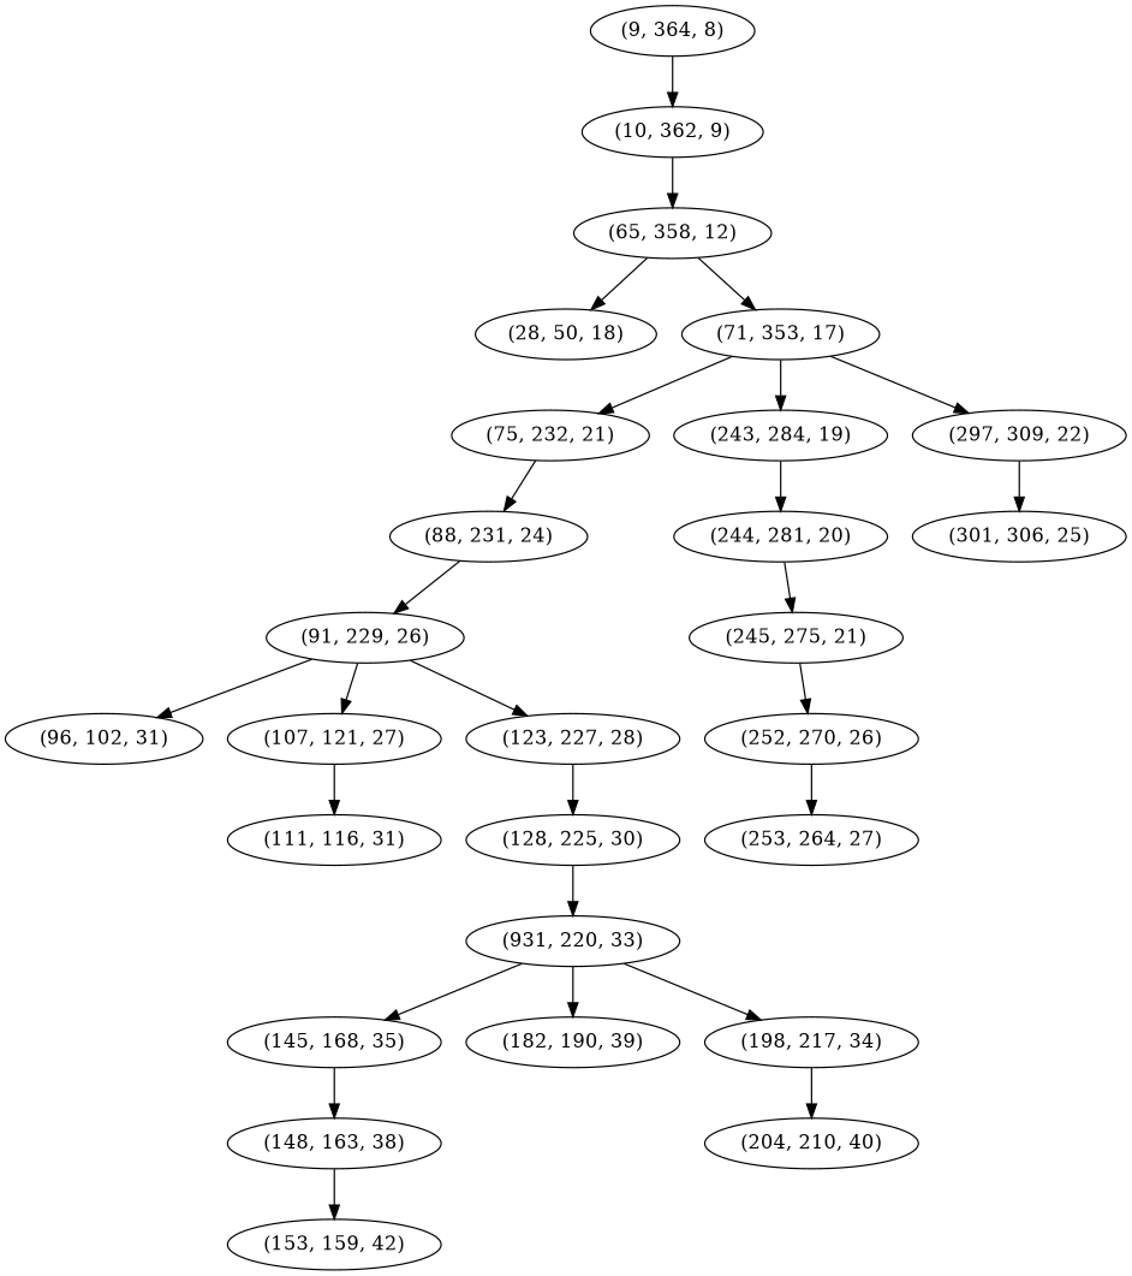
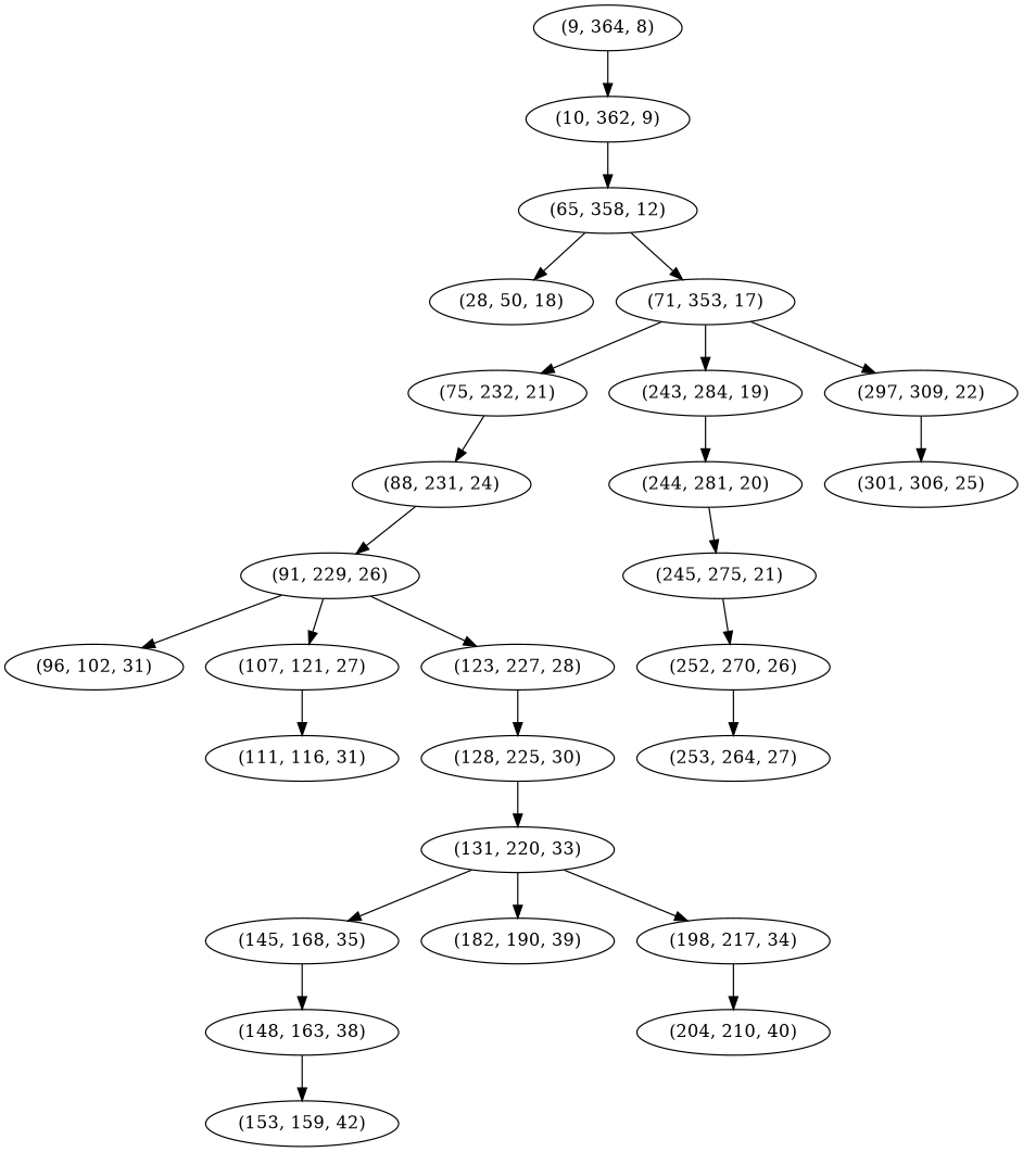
  digraph {
    "(9, 364, 8)"
    "(10, 362, 9)"
    "(65, 358, 12)"
    "(28, 50, 18)"
    "(71, 353, 17)"
    n6 [label="(75, 232, 21)"]
    "(243, 284, 19)"
    "(297, 309, 22)"
    "(88, 231, 24)"
    "(244, 281, 20)"
    "(301, 306, 25)"
    "(91, 229, 26)"
    "(96, 102, 31)"
    "(107, 121, 27)"
    "(123, 227, 28)"
    "(111, 116, 31)"
    "(128, 225, 30)"
-   "(131, 220, 33)" [label="(931, 220, 33)"]
+   "(131, 220, 33)"
    "(145, 168, 35)"
    "(182, 190, 39)"
    "(198, 217, 34)"
    "(148, 163, 38)"
    "(204, 210, 40)"
    "(153, 159, 42)"
    "(245, 275, 21)"
    "(252, 270, 26)"
    "(253, 264, 27)"
    "(9, 364, 8)" -> "(10, 362, 9)"
    "(10, 362, 9)" -> "(65, 358, 12)"
    "(65, 358, 12)" -> "(28, 50, 18)"
    "(65, 358, 12)" -> "(71, 353, 17)"
    "(71, 353, 17)" -> n6
    "(71, 353, 17)" -> "(243, 284, 19)"
    "(71, 353, 17)" -> "(297, 309, 22)"
    n6 -> "(88, 231, 24)"
    "(243, 284, 19)" -> "(244, 281, 20)"
    "(297, 309, 22)" -> "(301, 306, 25)"
    "(88, 231, 24)" -> "(91, 229, 26)"
    "(244, 281, 20)" -> "(245, 275, 21)"
    "(91, 229, 26)" -> "(96, 102, 31)"
    "(91, 229, 26)" -> "(107, 121, 27)"
    "(91, 229, 26)" -> "(123, 227, 28)"
    "(107, 121, 27)" -> "(111, 116, 31)"
    "(123, 227, 28)" -> "(128, 225, 30)"
    "(128, 225, 30)" -> "(131, 220, 33)"
    "(131, 220, 33)" -> "(145, 168, 35)"
    "(131, 220, 33)" -> "(182, 190, 39)"
    "(131, 220, 33)" -> "(198, 217, 34)"
    "(145, 168, 35)" -> "(148, 163, 38)"
    "(198, 217, 34)" -> "(204, 210, 40)"
    "(148, 163, 38)" -> "(153, 159, 42)"
    "(245, 275, 21)" -> "(252, 270, 26)"
    "(252, 270, 26)" -> "(253, 264, 27)"
  }
